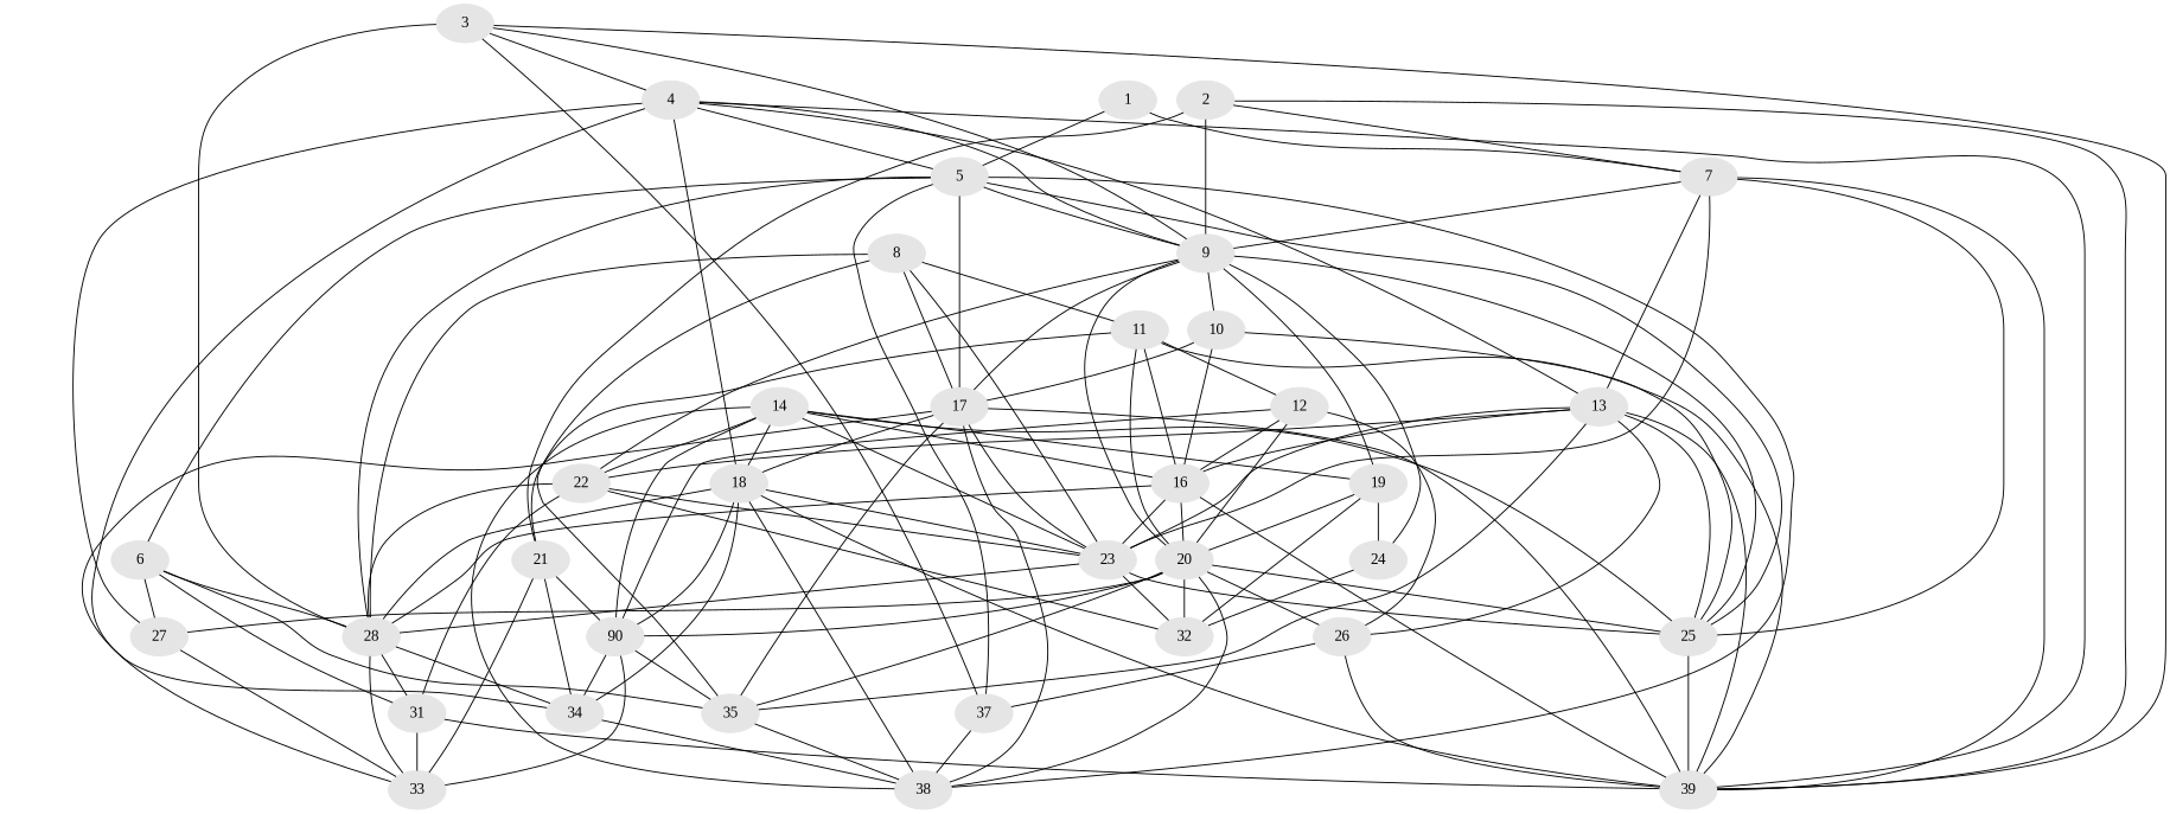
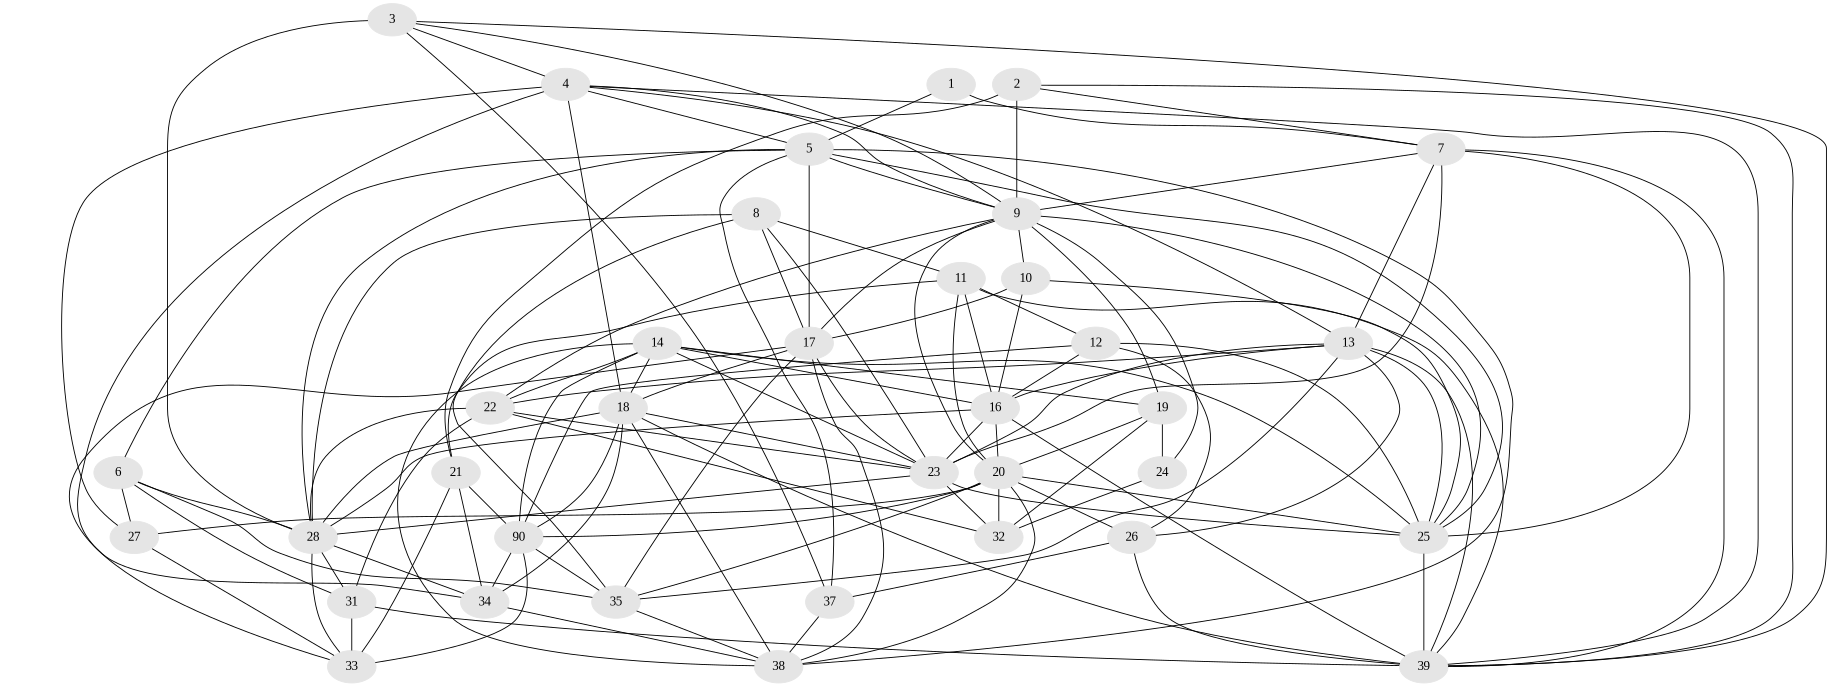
  graph {
    fontname="Liberation Serif"
    node [color=gray90 fontname="Liberation Serif" style=filled]
    edge [fontname="Liberation Serif" weight=1.0]
    1
    5
    7
    9
    28
    37
    6
    17
    25
    38
    39
    13
    23
    2
    21
    10
    19
    20
    22
    24
    34
    n22 [label=90]
    33
    3
    4
    18
    27
    31
    35
    16
    26
    32
    8
    11
    12
    14
    1 -- 5
    1 -- 7
    5 -- 9
    5 -- 28
    5 -- 37 [weight=2.0]
    5 -- 6
    5 -- 17 [weight=2.0]
    5 -- 25
    5 -- 38
    7 -- 9 [weight=2.0]
    7 -- 25
    7 -- 39
    7 -- 13
    7 -- 23
    9 -- 17
    9 -- 25
    9 -- 10
    9 -- 19
    9 -- 20 [weight=2.0]
    9 -- 22
    9 -- 24
    28 -- 34
    28 -- 33
    28 -- 31
    37 -- 38
    6 -- 28
    6 -- 27
    6 -- 31
    6 -- 35
    17 -- 38
-   17 -- 39 [weight=2.0]
    17 -- 23
    17 -- 33
    17 -- 18
    17 -- 35
    25 -- 39
    13 -- 25
    13 -- 39
    13 -- 23
    13 -- 22
    13 -- 35
    13 -- 16
    13 -- 26
    23 -- 28
    23 -- 25 [weight=2.0]
    23 -- 32 [weight=2.0]
    2 -- 7
    2 -- 9 [weight=2.0]
    2 -- 39
    2 -- 21
    21 -- 34
    21 -- n22
    21 -- 33 [weight=2.0]
    10 -- 17
    10 -- 25
    10 -- 16 [weight=2.0]
    19 -- 20
    19 -- 24
    19 -- 32
    20 -- 25
    20 -- 38 [weight=2.0]
    20 -- n22
    20 -- 27
    20 -- 35
    20 -- 26
    20 -- 32
    22 -- 28
    22 -- 23
    22 -- 31 [weight=2.0]
    22 -- 32
    24 -- 32
    34 -- 38
    n22 -- 34
    n22 -- 33
    n22 -- 35
    3 -- 9
    3 -- 28
    3 -- 37 [weight=2.0]
    3 -- 39
    3 -- 4
    4 -- 5
    4 -- 9
    4 -- 39
    4 -- 13 [weight=2.0]
    4 -- 34 [weight=2.0]
    4 -- 18
    4 -- 27
    18 -- 28 [weight=2.0]
    18 -- 38 [weight=2.0]
    18 -- 39
    18 -- 23
    18 -- 34
    18 -- n22 [weight=2.0]
    27 -- 33
    31 -- 39
    31 -- 33
    35 -- 38
    16 -- 28
    16 -- 39
    16 -- 23
    16 -- 20
    26 -- 37
    26 -- 39
    8 -- 28
    8 -- 17 [weight=2.0]
    8 -- 23
    8 -- 35 [weight=2.0]
    8 -- 11
    11 -- 39
    11 -- 21
    11 -- 20
    11 -- 16
    11 -- 12
-   12 -- 20
+   12 -- 25
    12 -- n22
    12 -- 16
    12 -- 26
    14 -- 25
    14 -- 38
    14 -- 23
    14 -- 19 [weight=2.0]
    14 -- 22
    14 -- n22
    14 -- 18
    14 -- 16 [weight=2.0]
  }
